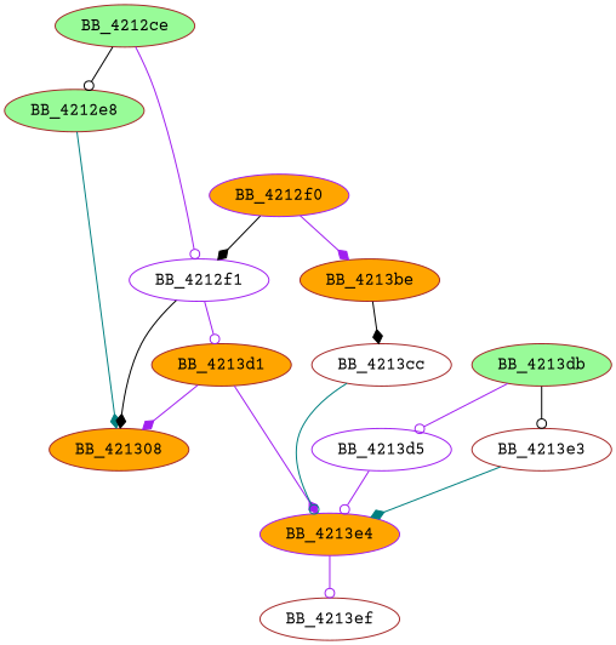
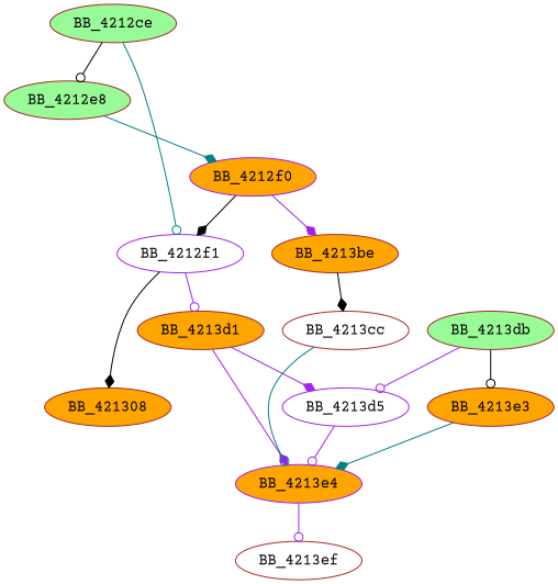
  digraph {
    fontname="Courier Prime"
    node [color=brown fillcolor=white fontname="Courier Prime" style=filled]
    edge [arrowhead=odot color=purple fontname="Courier Prime"]
    BB_4212ce [fillcolor=palegreen]
    BB_4212e8 [fillcolor=palegreen]
    BB_4212f1 [color=purple]
    BB_4212f0 [color=purple fillcolor=orange]
    BB_421308 [fillcolor=orange]
    BB_4213d1 [fillcolor=orange]
    BB_4213be [fillcolor=orange]
    BB_4213cc
    BB_4213e4 [color=purple fillcolor=orange]
    BB_4213d5 [color=purple]
    BB_4213ef
    BB_4213db [fillcolor=palegreen]
-   BB_4213e3
+   BB_4213e3 [fillcolor=orange]
    BB_4212ce -> BB_4212e8 [color=black]
-   BB_4212ce -> BB_4212f1
-   BB_4212e8 -> BB_421308 [arrowhead=diamond color=teal]
+   BB_4212ce -> BB_4212f1 [color=teal]
+   BB_4212e8 -> BB_4212f0 [arrowhead=diamond color=teal]
    BB_4212f1 -> BB_421308 [arrowhead=diamond color=black]
    BB_4212f1 -> BB_4213d1
    BB_4212f0 -> BB_4212f1 [arrowhead=diamond color=black]
    BB_4212f0 -> BB_4213be [arrowhead=diamond]
    BB_4213d1 -> BB_4213e4 [arrowhead=diamond]
-   BB_4213d1 -> BB_421308 [arrowhead=diamond]
+   BB_4213d1 -> BB_4213d5 [arrowhead=diamond]
    BB_4213be -> BB_4213cc [arrowhead=diamond color=black]
    BB_4213cc -> BB_4213e4 [color=teal]
    BB_4213e4 -> BB_4213ef
    BB_4213d5 -> BB_4213e4
    BB_4213db -> BB_4213d5
    BB_4213db -> BB_4213e3 [color=black]
    BB_4213e3 -> BB_4213e4 [arrowhead=diamond color=teal]
  }
